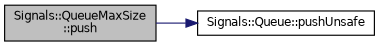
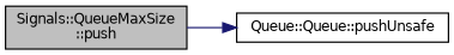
  digraph {
    rankdir=LR
    node [color=black fontname=Helvetica fontsize=10 shape=record style=filled]
    n1 [fillcolor=grey75 fontcolor=black height=0.2 label="Signals::QueueMaxSize\l::push" width=0.4]
-   n2 [fillcolor=white height=0.2 label="Signals::Queue::pushUnsafe" width=0.4]
+   n2 [fillcolor=white height=0.2 label="Queue::Queue::pushUnsafe" width=0.4]
    n1 -> n2 [color=midnightblue fontname=Helvetica fontsize=10 labelfontname=Helvetica labelfontsize=10 style=solid]
  }
